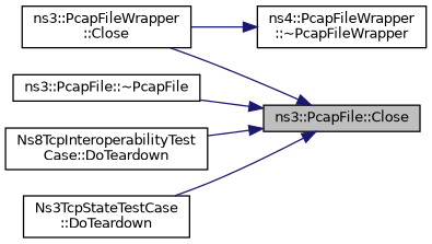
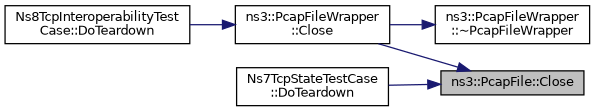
  digraph {
    rankdir=RL
    node [color=black fillcolor=white fontname=Helvetica fontsize=10 shape=record style=filled]
    edge [color=midnightblue dir=back fontname=Helvetica fontsize=10 labelfontname=Helvetica labelfontsize=10 style=solid]
    n1 [fillcolor=grey75 fontcolor=black height=0.2 label="ns3::PcapFile::Close" width=0.4]
-   n2 [height=0.2 label="ns3::PcapFile::~PcapFile" width=0.4]
    n3 [height=0.2 label="ns3::PcapFileWrapper\l::Close" width=0.4]
    n4 [height=0.2 label="Ns8TcpInteroperabilityTest\lCase::DoTeardown" width=0.4]
-   n5 [height=0.2 label="Ns3TcpStateTestCase\l::DoTeardown" width=0.4]
-   n6 [height=0.2 label="ns4::PcapFileWrapper\l::~PcapFileWrapper" width=0.4]
-   n1 -> n2
+   n5 [height=0.2 label="Ns7TcpStateTestCase\l::DoTeardown" width=0.4]
+   n6 [height=0.2 label="ns3::PcapFileWrapper\l::~PcapFileWrapper" width=0.4]
    n1 -> n3
-   n1 -> n4
+   n3 -> n4
    n1 -> n5
    n6 -> n3
  }
